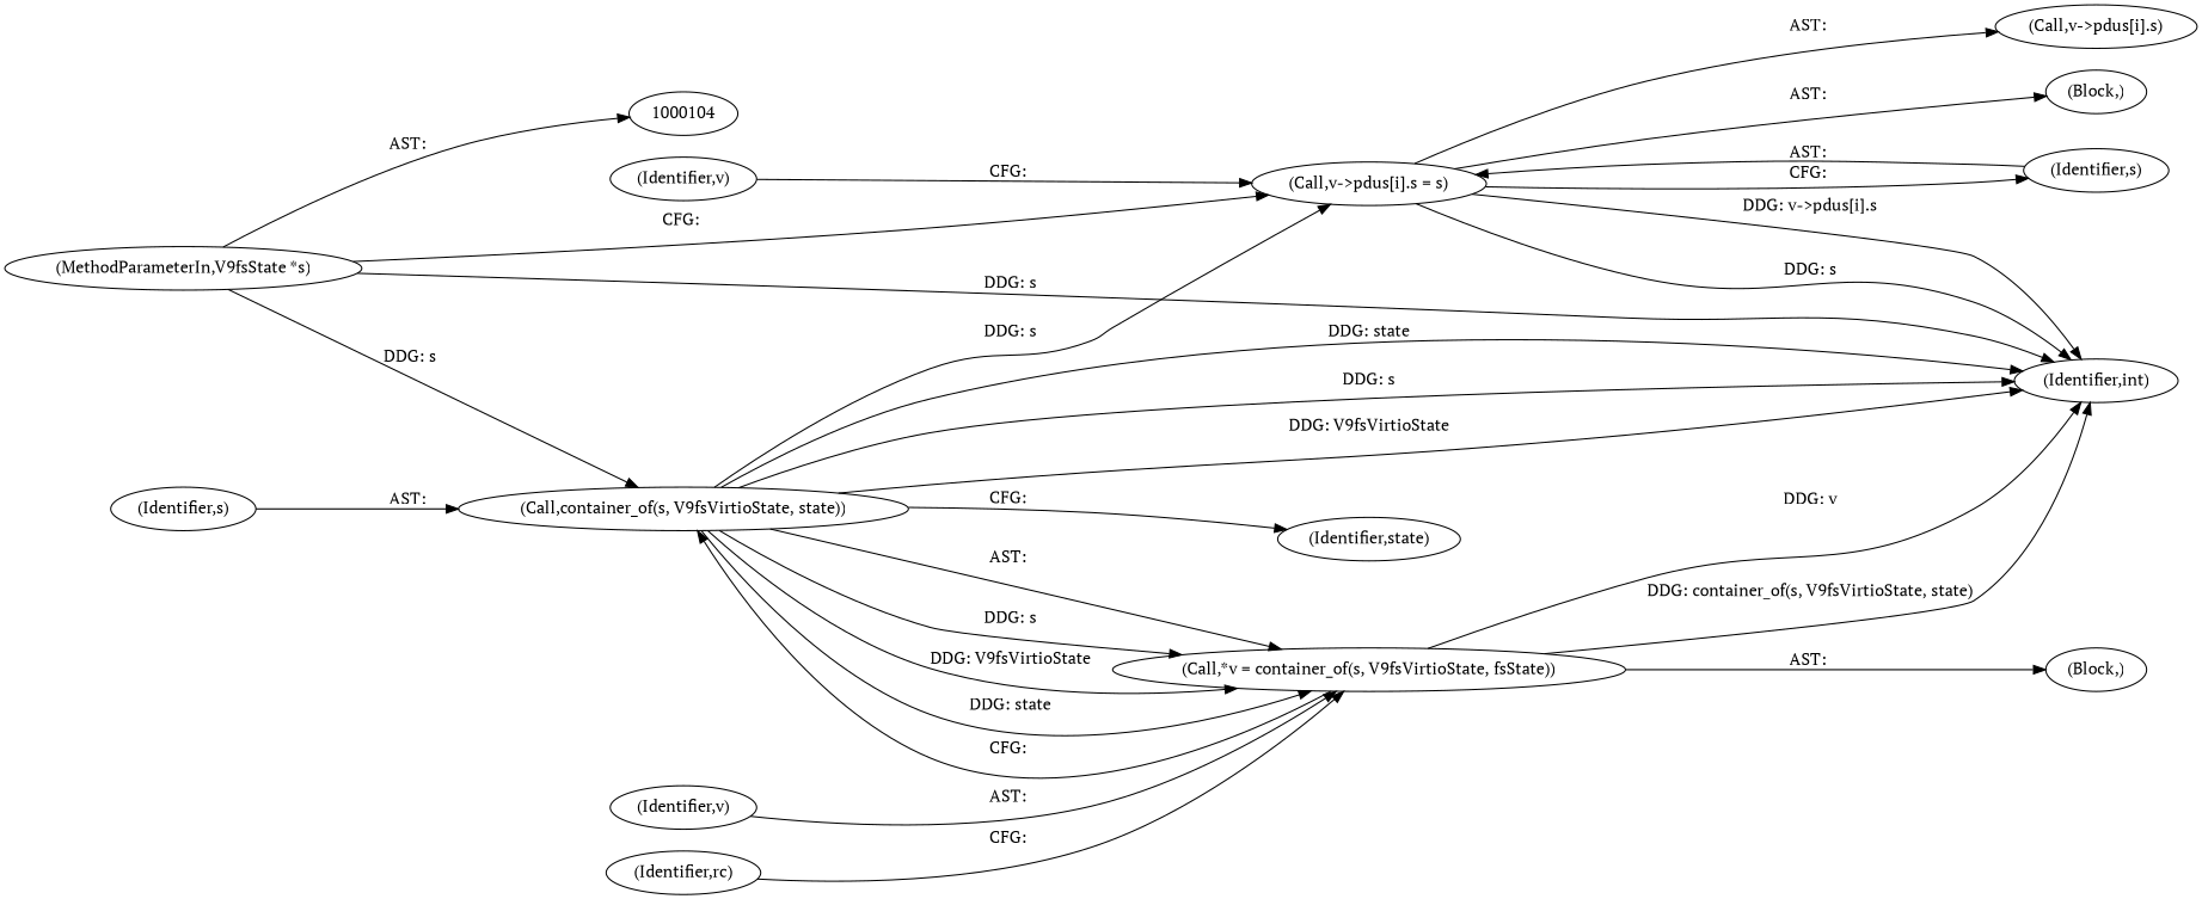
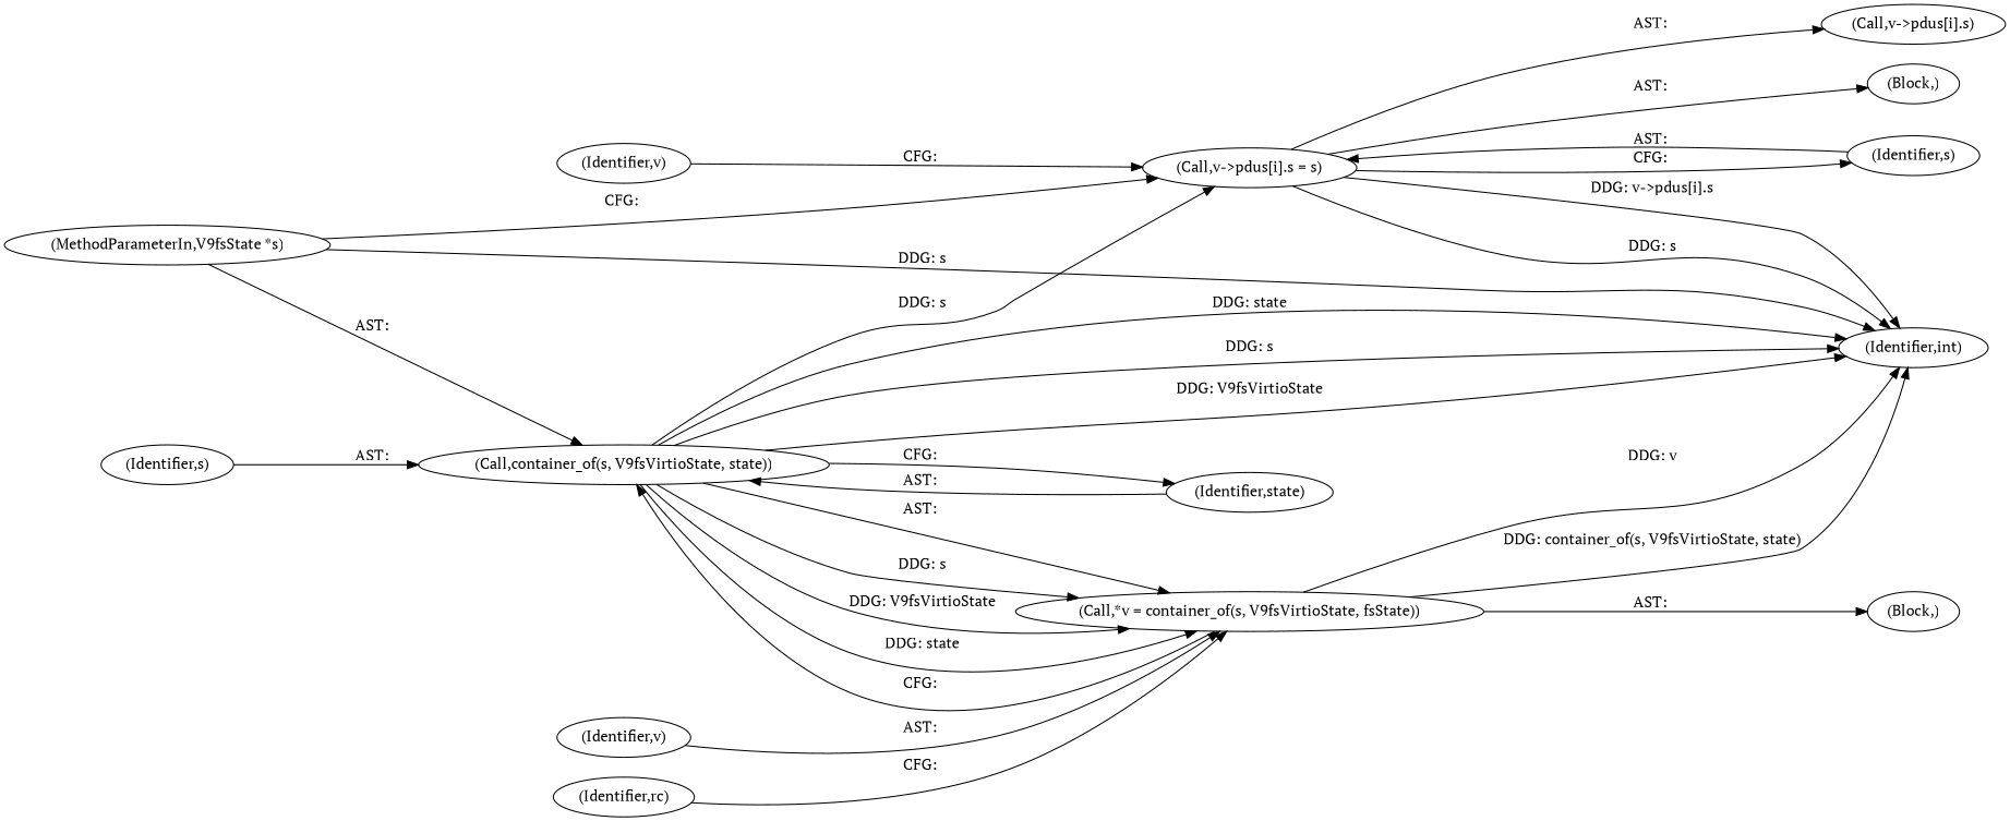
  digraph {
    fontname="PT Serif"
    rankdir=LR
    node [fontname="PT Serif"]
    edge [fontname="PT Serif"]
    n1 [label="(MethodParameterIn,V9fsState *s)"]
    n2 [label="(Call,container_of(s, V9fsVirtioState, state))"]
    n3 [label="(Call,v->pdus[i].s = s)"]
    n4 [label="(Identifier,int)"]
-   1000104
    n6 [label="(Call,*v = container_of(s, V9fsVirtioState, fsState))"]
    n7 [label="(Identifier,state)"]
    n8 [label="(Block,)"]
    n9 [label="(Identifier,s)"]
    n10 [label="(Call,v->pdus[i].s)"]
    n11 [label="(Block,)"]
    n12 [label="(Identifier,v)"]
    n13 [label="(Identifier,v)"]
    n14 [label="(Identifier,s)"]
    n15 [label="(Identifier,rc)"]
-   n1 -> n2 [label="DDG: s"]
+   n1 -> n2 [label="AST: "]
    n1 -> n3 [label="CFG: "]
    n1 -> n4 [label="DDG: s"]
-   n1 -> 1000104 [label="AST: "]
    n2 -> n3 [label="DDG: s"]
    n2 -> n4 [label="DDG: state"]
    n2 -> n4 [label="DDG: s"]
    n2 -> n4 [label="DDG: V9fsVirtioState"]
    n2 -> n6 [label="AST: "]
    n2 -> n6 [label="DDG: s"]
    n2 -> n6 [label="DDG: V9fsVirtioState"]
    n2 -> n6 [label="DDG: state"]
    n2 -> n7 [label="CFG: "]
    n3 -> n4 [label="DDG: v->pdus[i].s"]
    n3 -> n4 [label="DDG: s"]
    n3 -> n8 [label="AST: "]
    n3 -> n9 [label="CFG: "]
    n3 -> n10 [label="AST: "]
    n6 -> n2 [label="CFG: "]
    n6 -> n4 [label="DDG: v"]
    n6 -> n4 [label="DDG: container_of(s, V9fsVirtioState, state)"]
    n6 -> n11 [label="AST: "]
+   n7 -> n2 [label="AST: "]
    n9 -> n3 [label="AST: "]
    n12 -> n3 [label="CFG: "]
    n13 -> n6 [label="AST: "]
    n14 -> n2 [label="AST: "]
    n15 -> n6 [label="CFG: "]
  }
